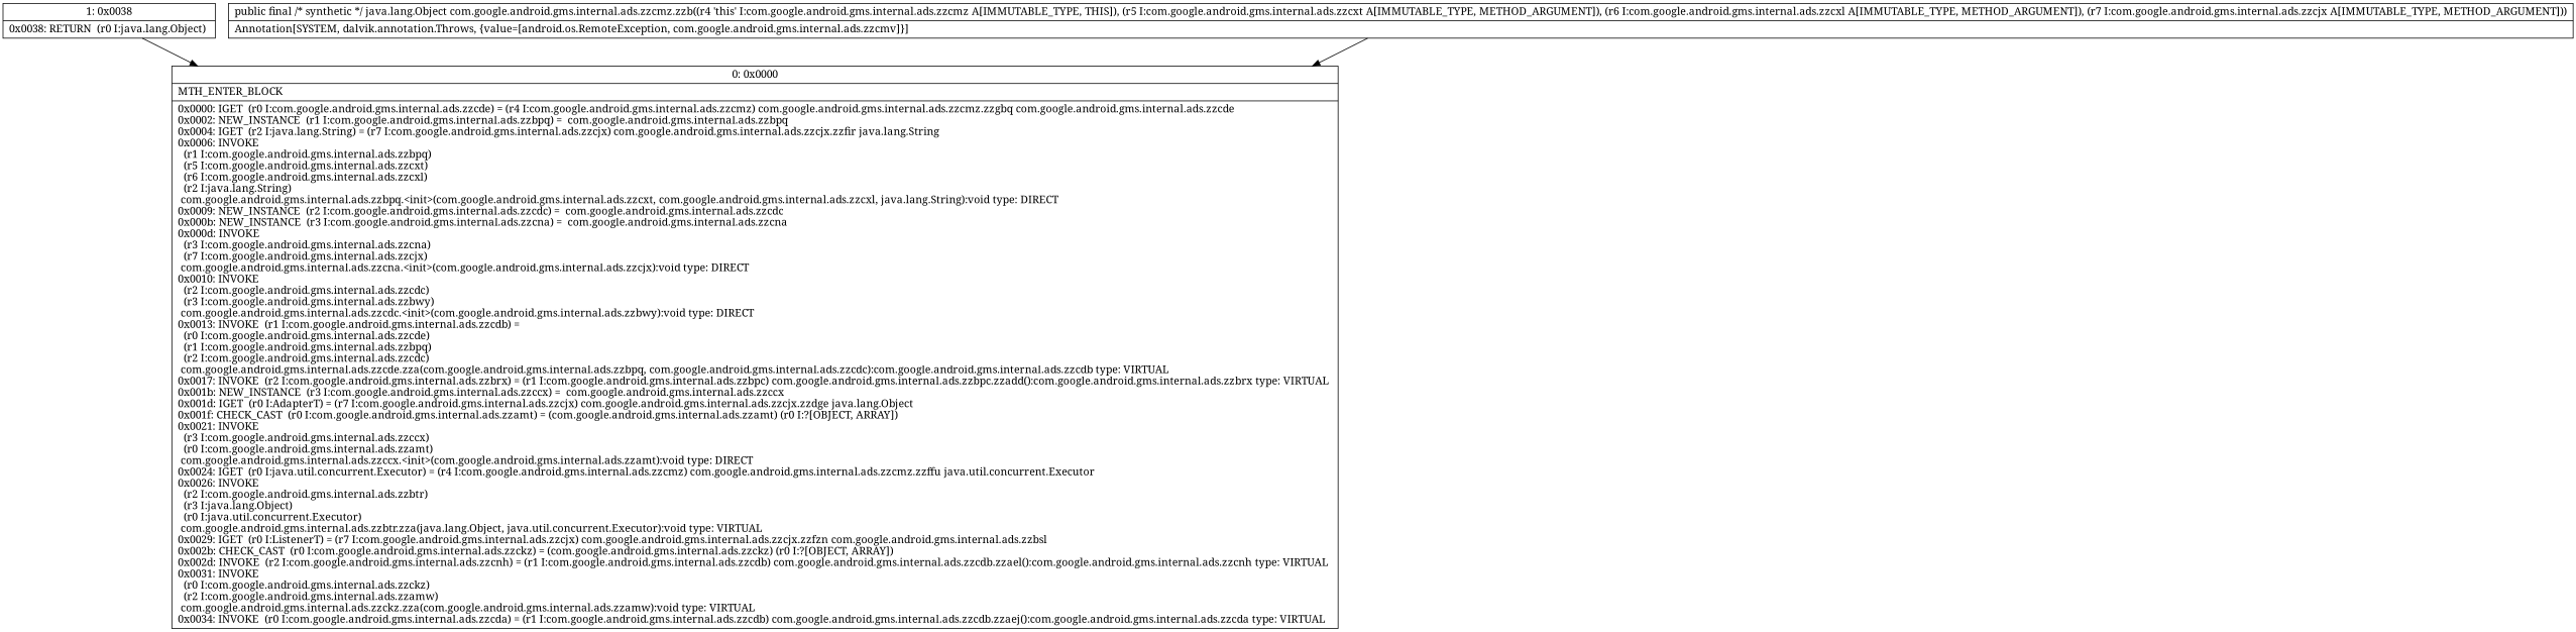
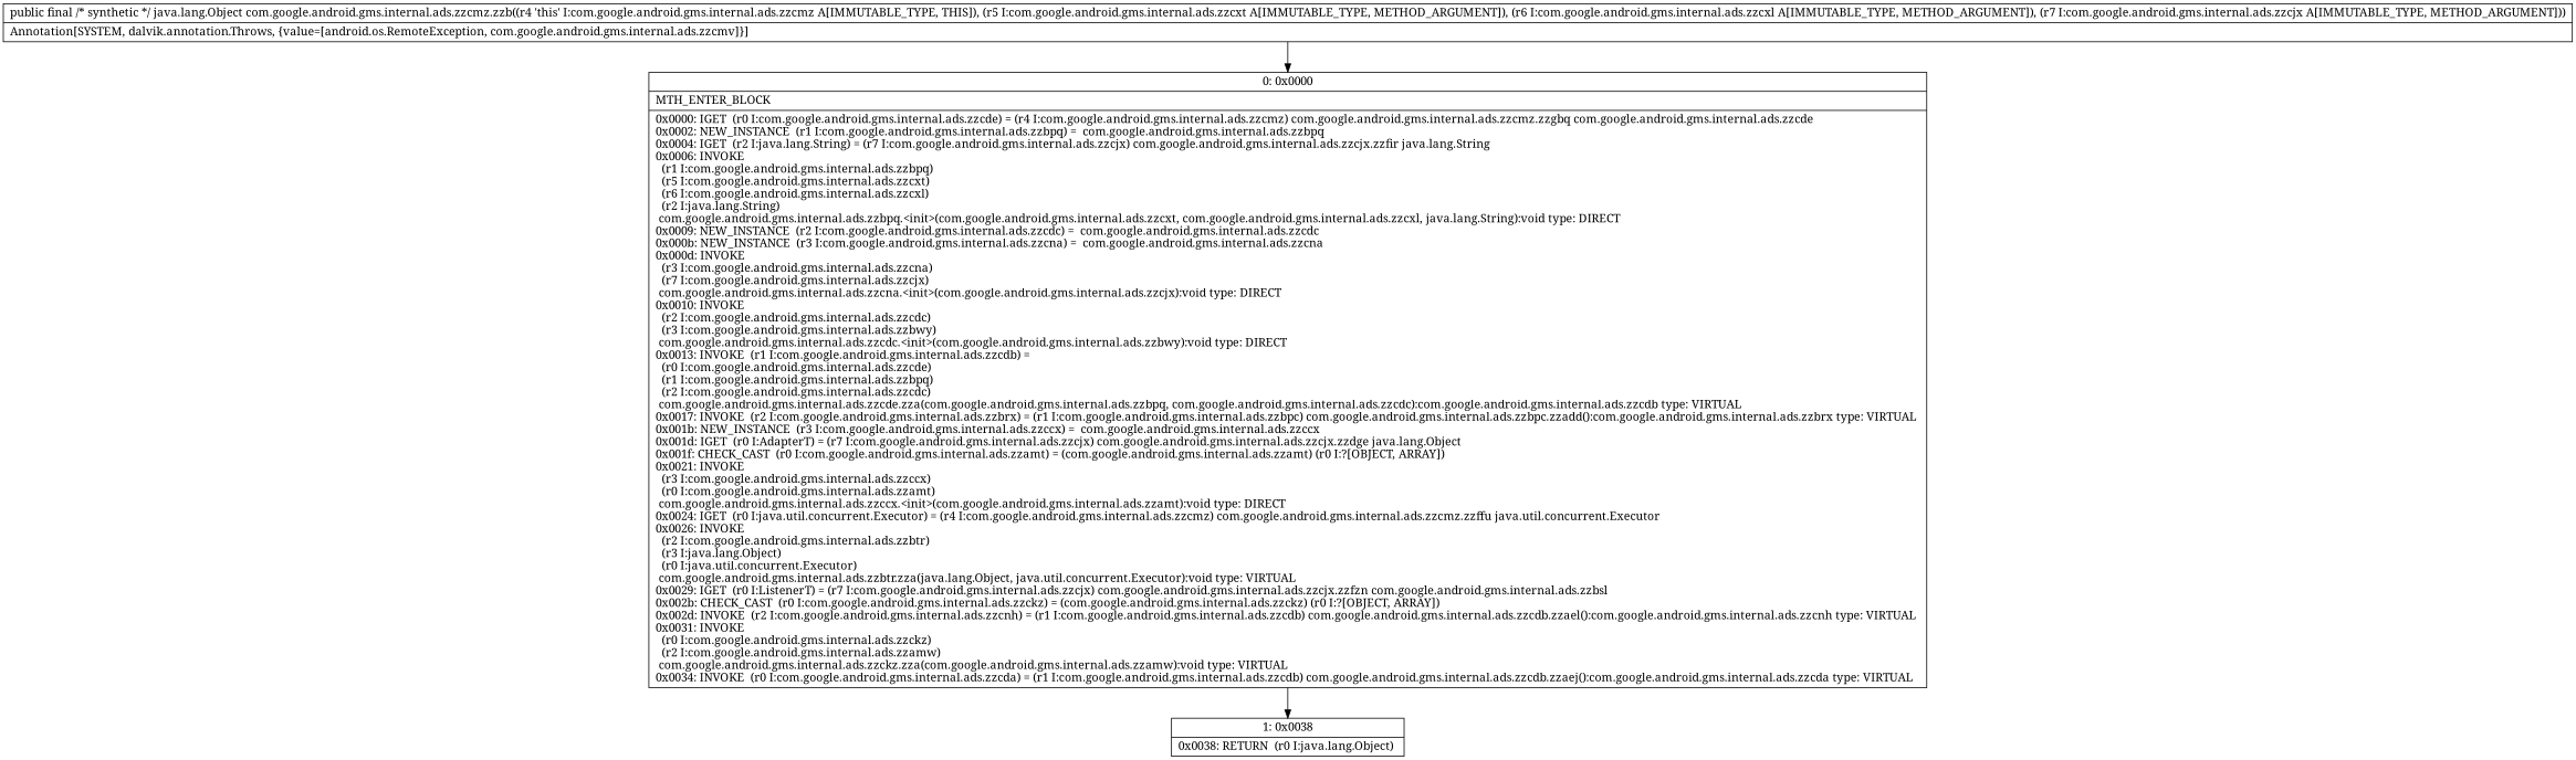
  digraph {
    fontname="Noto Serif"
    node [shape=record fontname="Noto Serif"]
    edge [fontname="Noto Serif"]
    n1 [label="{0\:\ 0x0000|MTH_ENTER_BLOCK\l|0x0000: IGET  (r0 I:com.google.android.gms.internal.ads.zzcde) = (r4 I:com.google.android.gms.internal.ads.zzcmz) com.google.android.gms.internal.ads.zzcmz.zzgbq com.google.android.gms.internal.ads.zzcde \l0x0002: NEW_INSTANCE  (r1 I:com.google.android.gms.internal.ads.zzbpq) =  com.google.android.gms.internal.ads.zzbpq \l0x0004: IGET  (r2 I:java.lang.String) = (r7 I:com.google.android.gms.internal.ads.zzcjx) com.google.android.gms.internal.ads.zzcjx.zzfir java.lang.String \l0x0006: INVOKE  \l  (r1 I:com.google.android.gms.internal.ads.zzbpq)\l  (r5 I:com.google.android.gms.internal.ads.zzcxt)\l  (r6 I:com.google.android.gms.internal.ads.zzcxl)\l  (r2 I:java.lang.String)\l com.google.android.gms.internal.ads.zzbpq.\<init\>(com.google.android.gms.internal.ads.zzcxt, com.google.android.gms.internal.ads.zzcxl, java.lang.String):void type: DIRECT \l0x0009: NEW_INSTANCE  (r2 I:com.google.android.gms.internal.ads.zzcdc) =  com.google.android.gms.internal.ads.zzcdc \l0x000b: NEW_INSTANCE  (r3 I:com.google.android.gms.internal.ads.zzcna) =  com.google.android.gms.internal.ads.zzcna \l0x000d: INVOKE  \l  (r3 I:com.google.android.gms.internal.ads.zzcna)\l  (r7 I:com.google.android.gms.internal.ads.zzcjx)\l com.google.android.gms.internal.ads.zzcna.\<init\>(com.google.android.gms.internal.ads.zzcjx):void type: DIRECT \l0x0010: INVOKE  \l  (r2 I:com.google.android.gms.internal.ads.zzcdc)\l  (r3 I:com.google.android.gms.internal.ads.zzbwy)\l com.google.android.gms.internal.ads.zzcdc.\<init\>(com.google.android.gms.internal.ads.zzbwy):void type: DIRECT \l0x0013: INVOKE  (r1 I:com.google.android.gms.internal.ads.zzcdb) = \l  (r0 I:com.google.android.gms.internal.ads.zzcde)\l  (r1 I:com.google.android.gms.internal.ads.zzbpq)\l  (r2 I:com.google.android.gms.internal.ads.zzcdc)\l com.google.android.gms.internal.ads.zzcde.zza(com.google.android.gms.internal.ads.zzbpq, com.google.android.gms.internal.ads.zzcdc):com.google.android.gms.internal.ads.zzcdb type: VIRTUAL \l0x0017: INVOKE  (r2 I:com.google.android.gms.internal.ads.zzbrx) = (r1 I:com.google.android.gms.internal.ads.zzbpc) com.google.android.gms.internal.ads.zzbpc.zzadd():com.google.android.gms.internal.ads.zzbrx type: VIRTUAL \l0x001b: NEW_INSTANCE  (r3 I:com.google.android.gms.internal.ads.zzccx) =  com.google.android.gms.internal.ads.zzccx \l0x001d: IGET  (r0 I:AdapterT) = (r7 I:com.google.android.gms.internal.ads.zzcjx) com.google.android.gms.internal.ads.zzcjx.zzdge java.lang.Object \l0x001f: CHECK_CAST  (r0 I:com.google.android.gms.internal.ads.zzamt) = (com.google.android.gms.internal.ads.zzamt) (r0 I:?[OBJECT, ARRAY]) \l0x0021: INVOKE  \l  (r3 I:com.google.android.gms.internal.ads.zzccx)\l  (r0 I:com.google.android.gms.internal.ads.zzamt)\l com.google.android.gms.internal.ads.zzccx.\<init\>(com.google.android.gms.internal.ads.zzamt):void type: DIRECT \l0x0024: IGET  (r0 I:java.util.concurrent.Executor) = (r4 I:com.google.android.gms.internal.ads.zzcmz) com.google.android.gms.internal.ads.zzcmz.zzffu java.util.concurrent.Executor \l0x0026: INVOKE  \l  (r2 I:com.google.android.gms.internal.ads.zzbtr)\l  (r3 I:java.lang.Object)\l  (r0 I:java.util.concurrent.Executor)\l com.google.android.gms.internal.ads.zzbtr.zza(java.lang.Object, java.util.concurrent.Executor):void type: VIRTUAL \l0x0029: IGET  (r0 I:ListenerT) = (r7 I:com.google.android.gms.internal.ads.zzcjx) com.google.android.gms.internal.ads.zzcjx.zzfzn com.google.android.gms.internal.ads.zzbsl \l0x002b: CHECK_CAST  (r0 I:com.google.android.gms.internal.ads.zzckz) = (com.google.android.gms.internal.ads.zzckz) (r0 I:?[OBJECT, ARRAY]) \l0x002d: INVOKE  (r2 I:com.google.android.gms.internal.ads.zzcnh) = (r1 I:com.google.android.gms.internal.ads.zzcdb) com.google.android.gms.internal.ads.zzcdb.zzael():com.google.android.gms.internal.ads.zzcnh type: VIRTUAL \l0x0031: INVOKE  \l  (r0 I:com.google.android.gms.internal.ads.zzckz)\l  (r2 I:com.google.android.gms.internal.ads.zzamw)\l com.google.android.gms.internal.ads.zzckz.zza(com.google.android.gms.internal.ads.zzamw):void type: VIRTUAL \l0x0034: INVOKE  (r0 I:com.google.android.gms.internal.ads.zzcda) = (r1 I:com.google.android.gms.internal.ads.zzcdb) com.google.android.gms.internal.ads.zzcdb.zzaej():com.google.android.gms.internal.ads.zzcda type: VIRTUAL \l}"]
    n2 [label="{1\:\ 0x0038|0x0038: RETURN  (r0 I:java.lang.Object) \l}"]
    n3 [label="{public final \/* synthetic *\/ java.lang.Object com.google.android.gms.internal.ads.zzcmz.zzb((r4 'this' I:com.google.android.gms.internal.ads.zzcmz A[IMMUTABLE_TYPE, THIS]), (r5 I:com.google.android.gms.internal.ads.zzcxt A[IMMUTABLE_TYPE, METHOD_ARGUMENT]), (r6 I:com.google.android.gms.internal.ads.zzcxl A[IMMUTABLE_TYPE, METHOD_ARGUMENT]), (r7 I:com.google.android.gms.internal.ads.zzcjx A[IMMUTABLE_TYPE, METHOD_ARGUMENT]))  | Annotation[SYSTEM, dalvik.annotation.Throws, \{value=[android.os.RemoteException, com.google.android.gms.internal.ads.zzcmv]\}]\l}"]
-   n2 -> n1
+   n1 -> n2
    n3 -> n1
  }
